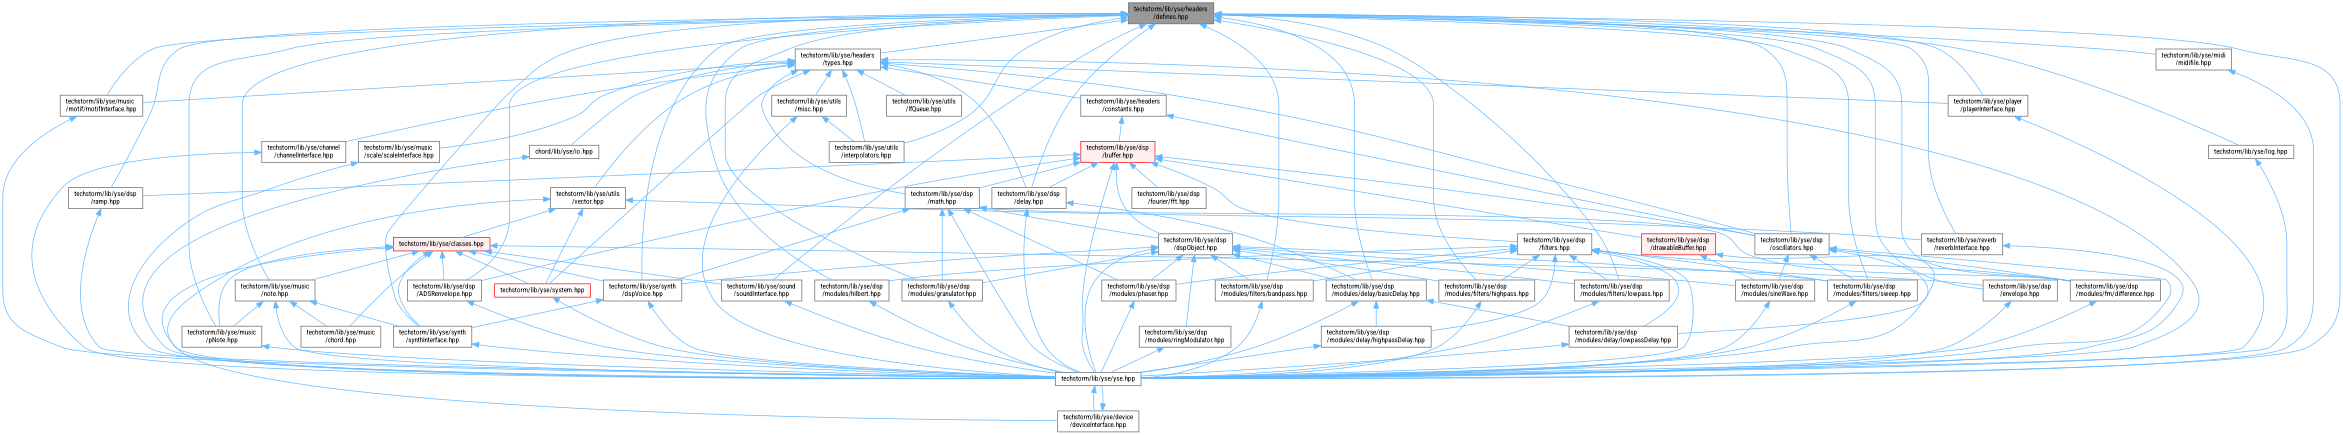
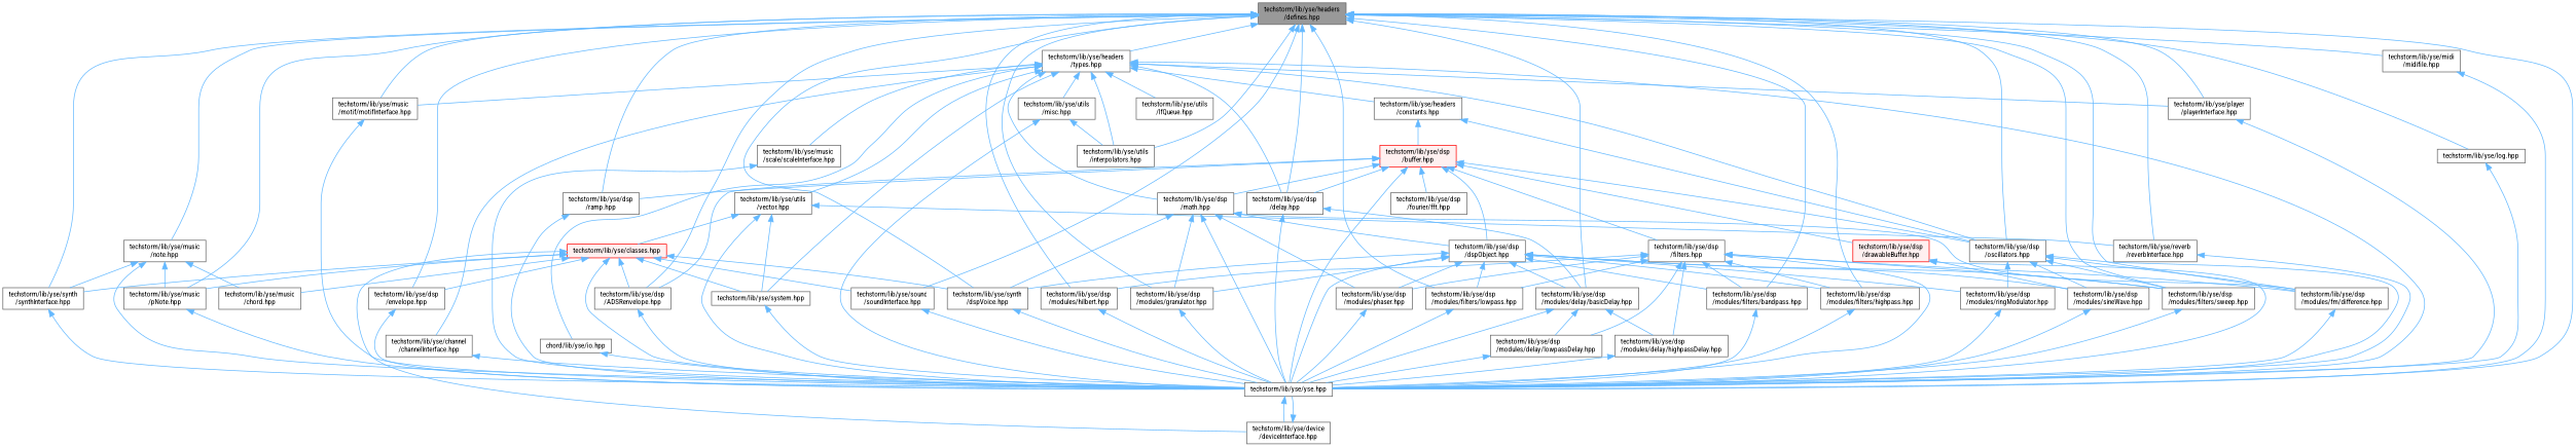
  digraph {
    fontname="Roboto Condensed"
    node [color=grey40 fillcolor=white fontname="Roboto Condensed" fontsize=10 shape=box style=filled]
    edge [color=steelblue1 dir=back fontname="Roboto Condensed" fontsize=10 labelfontname=Helvetica labelfontsize=10 style=solid]
    n1 [color=gray40 fillcolor=grey60 fontcolor=black height=0.2 label="techstorm/lib/yse/headers\l/defines.hpp" width=0.4]
    n2 [height=0.2 label="techstorm/lib/yse/yse.hpp" width=0.4]
    n3 [height=0.2 label="techstorm/lib/yse/dsp\l/ADSRenvelope.hpp" width=0.4]
    n4 [height=0.2 label="techstorm/lib/yse/dsp\l/delay.hpp" width=0.4]
    n5 [height=0.2 label="techstorm/lib/yse/dsp\l/modules/delay/basicDelay.hpp" width=0.4]
    n6 [height=0.2 label="techstorm/lib/yse/dsp\l/envelope.hpp" width=0.4]
    n7 [height=0.2 label="techstorm/lib/yse/dsp\l/modules/filters/bandpass.hpp" width=0.4]
    n8 [height=0.2 label="techstorm/lib/yse/dsp\l/modules/filters/highpass.hpp" width=0.4]
    n9 [height=0.2 label="techstorm/lib/yse/dsp\l/modules/filters/lowpass.hpp" width=0.4]
    n10 [height=0.2 label="techstorm/lib/yse/dsp\l/modules/filters/sweep.hpp" width=0.4]
    n11 [height=0.2 label="techstorm/lib/yse/dsp\l/modules/fm/difference.hpp" width=0.4]
    n12 [height=0.2 label="techstorm/lib/yse/dsp\l/modules/granulator.hpp" width=0.4]
    n13 [height=0.2 label="techstorm/lib/yse/dsp\l/modules/hilbert.hpp" width=0.4]
    n14 [height=0.2 label="techstorm/lib/yse/dsp\l/oscillators.hpp" width=0.4]
    n15 [height=0.2 label="techstorm/lib/yse/dsp\l/ramp.hpp" width=0.4]
    n16 [height=0.2 label="techstorm/lib/yse/headers\l/types.hpp" width=0.4]
    n17 [height=0.2 label="techstorm/lib/yse/synth\l/dspVoice.hpp" width=0.4]
    n18 [height=0.2 label="techstorm/lib/yse/synth\l/synthInterface.hpp" width=0.4]
    n19 [height=0.2 label="techstorm/lib/yse/music\l/motif/motifInterface.hpp" width=0.4]
    n20 [height=0.2 label="techstorm/lib/yse/player\l/playerInterface.hpp" width=0.4]
    n21 [height=0.2 label="techstorm/lib/yse/utils\l/interpolators.hpp" width=0.4]
    n22 [height=0.2 label="techstorm/lib/yse/music\l/note.hpp" width=0.4]
    n23 [height=0.2 label="techstorm/lib/yse/music\l/pNote.hpp" width=0.4]
    n24 [height=0.2 label="techstorm/lib/yse/sound\l/soundInterface.hpp" width=0.4]
    n25 [height=0.2 label="techstorm/lib/yse/reverb\l/reverbInterface.hpp" width=0.4]
    n26 [height=0.2 label="techstorm/lib/yse/log.hpp" width=0.4]
    n27 [height=0.2 label="techstorm/lib/yse/midi\l/midifile.hpp" width=0.4]
    n28 [height=0.2 label="techstorm/lib/yse/channel\l/channelInterface.hpp" width=0.4]
    n29 [height=0.2 label="techstorm/lib/yse/device\l/deviceInterface.hpp" width=0.4]
    n30 [height=0.2 label="techstorm/lib/yse/dsp\l/modules/delay/highpassDelay.hpp" width=0.4]
    n31 [height=0.2 label="techstorm/lib/yse/dsp\l/modules/delay/lowpassDelay.hpp" width=0.4]
    n32 [height=0.2 label="techstorm/lib/yse/dsp\l/modules/ringModulator.hpp" width=0.4]
    n33 [height=0.2 label="techstorm/lib/yse/dsp\l/modules/sineWave.hpp" width=0.4]
    n34 [height=0.2 label="techstorm/lib/yse/music\l/scale/scaleInterface.hpp" width=0.4]
    n35 [height=0.2 label="techstorm/lib/yse/dsp\l/math.hpp" width=0.4]
    n36 [height=0.2 label="techstorm/lib/yse/headers\l/constants.hpp" width=0.4]
    n37 [height=0.2 label="chord/lib/yse/io.hpp" width=0.4]
-   n38 [color=red height=0.2 label="techstorm/lib/yse/system.hpp" width=0.4]
+   n38 [height=0.2 label="techstorm/lib/yse/system.hpp" width=0.4]
    n39 [height=0.2 label="techstorm/lib/yse/utils\l/lfQueue.hpp" width=0.4]
    n40 [height=0.2 label="techstorm/lib/yse/utils\l/misc.hpp" width=0.4]
    n41 [height=0.2 label="techstorm/lib/yse/utils\l/vector.hpp" width=0.4]
    n42 [height=0.2 label="techstorm/lib/yse/music\l/chord.hpp" width=0.4]
    n43 [height=0.2 label="techstorm/lib/yse/dsp\l/dspObject.hpp" width=0.4]
    n44 [height=0.2 label="techstorm/lib/yse/dsp\l/modules/phaser.hpp" width=0.4]
    n45 [color=red fillcolor="#FFF0F0" height=0.2 label="techstorm/lib/yse/dsp\l/buffer.hpp" width=0.4]
    n46 [color=red fillcolor="#FFF0F0" height=0.2 label="techstorm/lib/yse/classes.hpp" width=0.4]
    n47 [color=red fillcolor="#FFF0F0" height=0.2 label="techstorm/lib/yse/dsp\l/drawableBuffer.hpp" width=0.4]
    n48 [height=0.2 label="techstorm/lib/yse/dsp\l/filters.hpp" width=0.4]
    n49 [height=0.2 label="techstorm/lib/yse/dsp\l/fourier/fft.hpp" width=0.4]
    n1 -> n2
    n1 -> n3
    n1 -> n4
    n1 -> n5
    n1 -> n6
    n1 -> n7
    n1 -> n8
    n1 -> n9
    n1 -> n10
    n1 -> n11
    n1 -> n12
    n1 -> n13
    n1 -> n14
    n1 -> n15
    n1 -> n16
    n1 -> n17
    n1 -> n18
    n1 -> n19
    n1 -> n20
    n1 -> n21
    n1 -> n22
    n1 -> n23
    n1 -> n24
    n1 -> n25
    n1 -> n26
    n1 -> n27
    n2 -> n29
    n3 -> n2
    n4 -> n2
    n4 -> n5
    n5 -> n2
    n5 -> n30
    n5 -> n31
    n6 -> n2
    n7 -> n2
    n8 -> n2
    n9 -> n2
    n10 -> n2
    n11 -> n2
    n12 -> n2
    n13 -> n2
    n14 -> n2
    n14 -> n10
    n14 -> n11
-   n14 -> n31
+   n14 -> n32
    n14 -> n33
    n15 -> n2
    n16 -> n2
    n16 -> n4
    n16 -> n14
    n16 -> n19
    n16 -> n20
    n16 -> n21
    n16 -> n28
    n16 -> n34
    n16 -> n35
    n16 -> n36
    n16 -> n37
    n16 -> n38
    n16 -> n39
    n16 -> n40
    n16 -> n41
    n17 -> n2
-   n17 -> n18
    n18 -> n2
    n19 -> n2
    n20 -> n2
    n22 -> n2
    n22 -> n18
    n22 -> n23
    n22 -> n42
    n23 -> n2
    n24 -> n2
    n25 -> n2
    n26 -> n2
    n27 -> n2
    n28 -> n2
    n29 -> n2
    n30 -> n2
    n31 -> n2
    n32 -> n2
    n33 -> n2
    n34 -> n2
    n35 -> n2
    n35 -> n11
    n35 -> n12
    n35 -> n17
    n35 -> n43
    n35 -> n44
    n36 -> n14
    n36 -> n45
    n37 -> n2
    n38 -> n2
    n40 -> n2
    n40 -> n21
    n41 -> n2
    n41 -> n25
    n41 -> n38
    n41 -> n46
    n43 -> n2
    n43 -> n5
    n43 -> n7
    n43 -> n8
    n43 -> n9
    n43 -> n10
    n43 -> n12
    n43 -> n17
    n43 -> n32
    n43 -> n33
    n43 -> n44
    n44 -> n2
    n45 -> n2
    n45 -> n3
    n45 -> n4
    n45 -> n14
    n45 -> n15
    n45 -> n35
    n45 -> n43
    n45 -> n47
    n45 -> n48
    n45 -> n49
    n46 -> n3
    n46 -> n6
    n46 -> n17
    n46 -> n18
-   n46 -> n22
+   n46 -> n2
    n46 -> n23
    n46 -> n24
    n46 -> n29
    n46 -> n38
    n46 -> n42
    n47 -> n2
    n47 -> n33
    n48 -> n2
    n48 -> n7
    n48 -> n8
    n48 -> n9
    n48 -> n10
    n48 -> n11
    n48 -> n13
    n48 -> n30
    n48 -> n31
    n48 -> n44
  }
